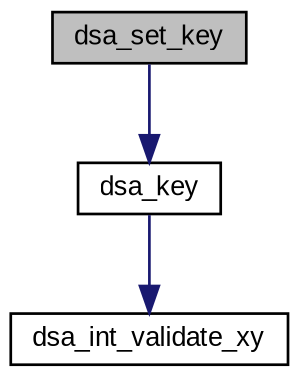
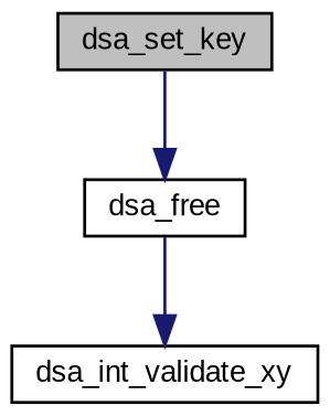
  digraph {
    fontname="Liberation Sans"
    rankdir=TB
    node [color=black fillcolor=white fontname="Liberation Sans" fontsize=10 shape=record style=filled]
    edge [color=midnightblue fontname="Liberation Sans" fontsize=10 labelfontname=Helvetica labelfontsize=10 style=solid]
    n1 [fillcolor=grey75 fontcolor=black height=0.2 label=dsa_set_key width=0.4]
-   n2 [height=0.2 label=dsa_key width=0.4]
+   n2 [height=0.2 label=dsa_free width=0.4]
    n3 [height=0.2 label=dsa_int_validate_xy width=0.4]
    n1 -> n2
    n2 -> n3
  }
